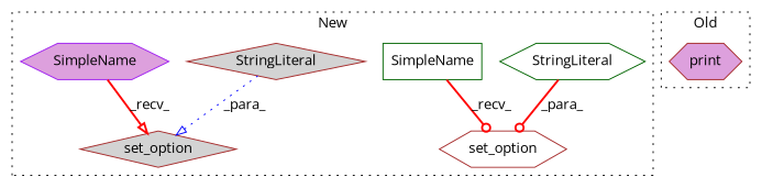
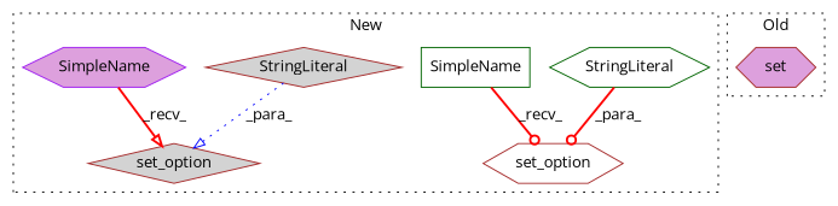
  digraph {
    fontname="Open Sans"
    node [a=32 l="11,1" shape=hexagon style=filled fillcolor=white color=brown fontname="Open Sans"]
    edge [color=red style=bold arrowhead=onormal fontname="Open Sans"]
    n1 [label=set_option s="460,500"]
    n2 [label=set_option s="792,831" shape=diamond fillcolor=lightgrey]
    n3 [a=45 l=23 label=StringLiteral s=803 shape=diamond fillcolor=lightgrey]
    n4 [a=45 l=23 label=StringLiteral s=471 color=darkgreen]
    n5 [a=42 l=6 label=SimpleName s=453 shape=box color=darkgreen]
    n6 [a=42 l=6 label=SimpleName s=785 fillcolor=plum color=purple]
-   n7 [l="6,1" label=print s="171,192" fillcolor=plum]
+   n7 [l="6,1" label=set s="171,192" fillcolor=plum]
    subgraph cluster_1 {
      label=New
      style=dotted
      n1
      n2
      n3
      n4
      n5
      n6
    }
    subgraph cluster_2 {
      label=Old
      style=dotted
      n7
    }
    n3 -> n2 [label=_para_ color=blue style=dotted]
    n4 -> n1 [label=_para_ arrowhead=odot]
    n5 -> n1 [label=_recv_ arrowhead=odot]
    n6 -> n2 [label=_recv_]
  }
